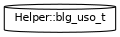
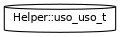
  digraph {
    rankdir=LR
-   n1 [color=black fillcolor=white fontname=Helvetica fontsize=10 height=0.2 label="Helper::blg_uso_t" shape=cylinder style=filled width=0.4]
+   n1 [color=black fillcolor=white fontname=Helvetica fontsize=10 height=0.2 label="Helper::uso_uso_t" shape=cylinder style=filled width=0.4]
  }
